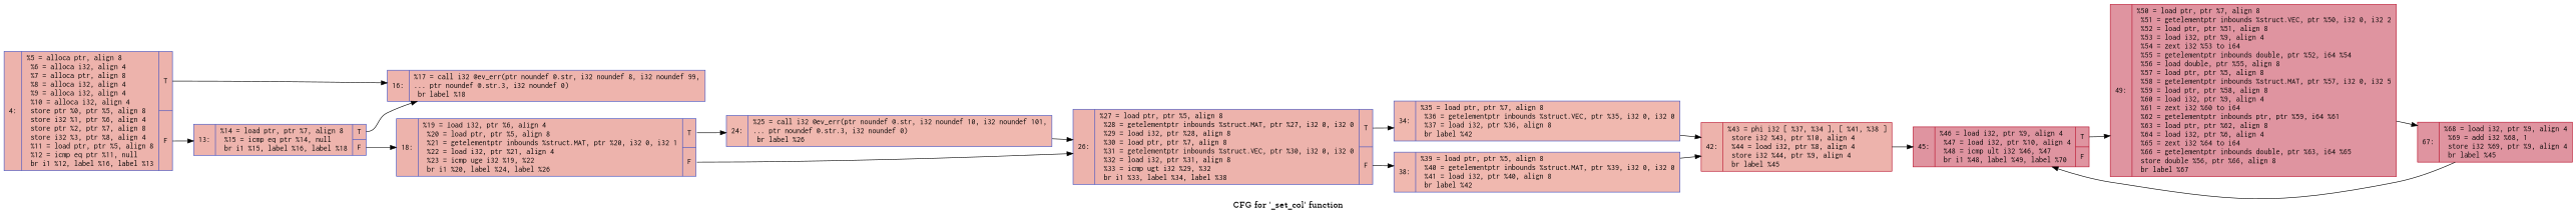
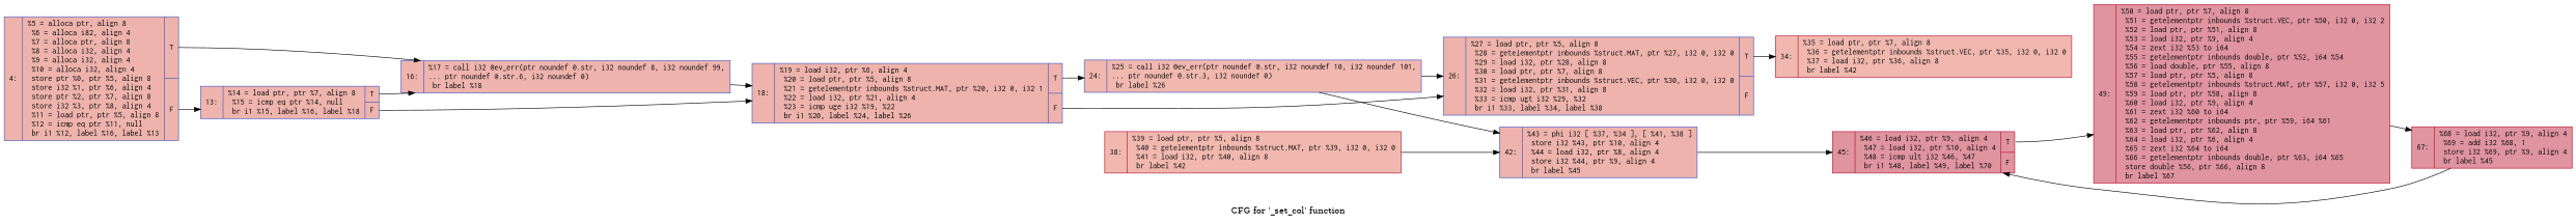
  digraph {
    label="CFG for '_set_col' function"
    rankdir=LR
    node [color="#3d50c3ff" fillcolor="#d6524470" fontname=Courier shape=record style=filled]
-   n1 [label="{4:\l|  %5 = alloca ptr, align 8\l  %6 = alloca i32, align 4\l  %7 = alloca ptr, align 8\l  %8 = alloca i32, align 4\l  %9 = alloca i32, align 4\l  %10 = alloca i32, align 4\l  store ptr %0, ptr %5, align 8\l  store i32 %1, ptr %6, align 4\l  store ptr %2, ptr %7, align 8\l  store i32 %3, ptr %8, align 4\l  %11 = load ptr, ptr %5, align 8\l  %12 = icmp eq ptr %11, null\l  br i1 %12, label %16, label %13\l|{<s0>T|<s1>F}}"]
-   n2 [fillcolor="#d8564670" label="{16:\l|  %17 = call i32 @ev_err(ptr noundef @.str, i32 noundef 8, i32 noundef 99,\l... ptr noundef @.str.3, i32 noundef 0)\l  br label %18\l}"]
+   n1 [label="{4:\l|  %5 = alloca ptr, align 8\l  %6 = alloca i82, align 4\l  %7 = alloca ptr, align 8\l  %8 = alloca i32, align 4\l  %9 = alloca i32, align 4\l  %10 = alloca i32, align 4\l  store ptr %0, ptr %5, align 8\l  store i32 %1, ptr %6, align 4\l  store ptr %2, ptr %7, align 8\l  store i32 %3, ptr %8, align 4\l  %11 = load ptr, ptr %5, align 8\l  %12 = icmp eq ptr %11, null\l  br i1 %12, label %16, label %13\l|{<s0>T|<s1>F}}"]
+   n2 [fillcolor="#d8564670" label="{16:\l|  %17 = call i32 @ev_err(ptr noundef @.str, i32 noundef 8, i32 noundef 99,\l... ptr noundef @.str.6, i32 noundef 0)\l  br label %18\l}"]
    n3 [fillcolor="#d8564670" label="{13:\l|  %14 = load ptr, ptr %7, align 8\l  %15 = icmp eq ptr %14, null\l  br i1 %15, label %16, label %18\l|{<s0>T|<s1>F}}"]
    n4 [label="{18:\l|  %19 = load i32, ptr %6, align 4\l  %20 = load ptr, ptr %5, align 8\l  %21 = getelementptr inbounds %struct.MAT, ptr %20, i32 0, i32 1\l  %22 = load i32, ptr %21, align 4\l  %23 = icmp uge i32 %19, %22\l  br i1 %20, label %24, label %26\l|{<s0>T|<s1>F}}"]
    n5 [fillcolor="#dc5d4a70" label="{24:\l|  %25 = call i32 @ev_err(ptr noundef @.str, i32 noundef 10, i32 noundef 101,\l... ptr noundef @.str.3, i32 noundef 0)\l  br label %26\l}"]
    n6 [label="{26:\l|  %27 = load ptr, ptr %5, align 8\l  %28 = getelementptr inbounds %struct.MAT, ptr %27, i32 0, i32 0\l  %29 = load i32, ptr %28, align 8\l  %30 = load ptr, ptr %7, align 8\l  %31 = getelementptr inbounds %struct.VEC, ptr %30, i32 0, i32 0\l  %32 = load i32, ptr %31, align 8\l  %33 = icmp ugt i32 %29, %32\l  br i1 %33, label %34, label %38\l|{<s0>T|<s1>F}}"]
-   n7 [fillcolor="#dc5d4a70" label="{34:\l|  %35 = load ptr, ptr %7, align 8\l  %36 = getelementptr inbounds %struct.VEC, ptr %35, i32 0, i32 0\l  %37 = load i32, ptr %36, align 8\l  br label %42\l}"]
-   n8 [fillcolor="#dc5d4a70" label="{38:\l|  %39 = load ptr, ptr %5, align 8\l  %40 = getelementptr inbounds %struct.MAT, ptr %39, i32 0, i32 0\l  %41 = load i32, ptr %40, align 8\l  br label %42\l}"]
-   n9 [color="#b70d28ff" label="{42:\l|  %43 = phi i32 [ %37, %34 ], [ %41, %38 ]\l  store i32 %43, ptr %10, align 4\l  %44 = load i32, ptr %8, align 4\l  store i32 %44, ptr %9, align 4\l  br label %45\l}"]
+   n7 [color="#b70d28ff" fillcolor="#dc5d4a70" label="{34:\l|  %35 = load ptr, ptr %7, align 8\l  %36 = getelementptr inbounds %struct.VEC, ptr %35, i32 0, i32 0\l  %37 = load i32, ptr %36, align 8\l  br label %42\l}"]
+   n8 [color="#b70d28ff" fillcolor="#dc5d4a70" label="{38:\l|  %39 = load ptr, ptr %5, align 8\l  %40 = getelementptr inbounds %struct.MAT, ptr %39, i32 0, i32 0\l  %41 = load i32, ptr %40, align 8\l  br label %42\l}"]
+   n9 [label="{42:\l|  %43 = phi i32 [ %37, %34 ], [ %41, %38 ]\l  store i32 %43, ptr %10, align 4\l  %44 = load i32, ptr %8, align 4\l  store i32 %44, ptr %9, align 4\l  br label %45\l}"]
    n10 [color="#b70d28ff" fillcolor="#b70d2870" label="{45:\l|  %46 = load i32, ptr %9, align 4\l  %47 = load i32, ptr %10, align 4\l  %48 = icmp ult i32 %46, %47\l  br i1 %48, label %49, label %70\l|{<s0>T|<s1>F}}"]
    n11 [color="#b70d28ff" fillcolor="#b70d2870" label="{49:\l|  %50 = load ptr, ptr %7, align 8\l  %51 = getelementptr inbounds %struct.VEC, ptr %50, i32 0, i32 2\l  %52 = load ptr, ptr %51, align 8\l  %53 = load i32, ptr %9, align 4\l  %54 = zext i32 %53 to i64\l  %55 = getelementptr inbounds double, ptr %52, i64 %54\l  %56 = load double, ptr %55, align 8\l  %57 = load ptr, ptr %5, align 8\l  %58 = getelementptr inbounds %struct.MAT, ptr %57, i32 0, i32 5\l  %59 = load ptr, ptr %58, align 8\l  %60 = load i32, ptr %9, align 4\l  %61 = zext i32 %60 to i64\l  %62 = getelementptr inbounds ptr, ptr %59, i64 %61\l  %63 = load ptr, ptr %62, align 8\l  %64 = load i32, ptr %6, align 4\l  %65 = zext i32 %64 to i64\l  %66 = getelementptr inbounds double, ptr %63, i64 %65\l  store double %56, ptr %66, align 8\l  br label %67\l}"]
    n12 [color="#b70d28ff" fillcolor="#b70d2870" label="{67:\l|  %68 = load i32, ptr %9, align 4\l  %69 = add i32 %68, 1\l  store i32 %69, ptr %9, align 4\l  br label %45\l}"]
    n1 -> n2 [tailport=s0]
    n1 -> n3 [tailport=s1]
+   n2 -> n4
    n3 -> n2 [tailport=s0]
    n3 -> n4 [tailport=s1]
    n4 -> n5 [tailport=s0]
    n4 -> n6 [tailport=s1]
    n5 -> n6
    n6 -> n7 [tailport=s0]
-   n6 -> n8 [tailport=s1]
-   n7 -> n9
+   n5 -> n9
    n8 -> n9
    n9 -> n10
    n10 -> n11 [tailport=s0]
    n11 -> n12
    n12 -> n10
  }
